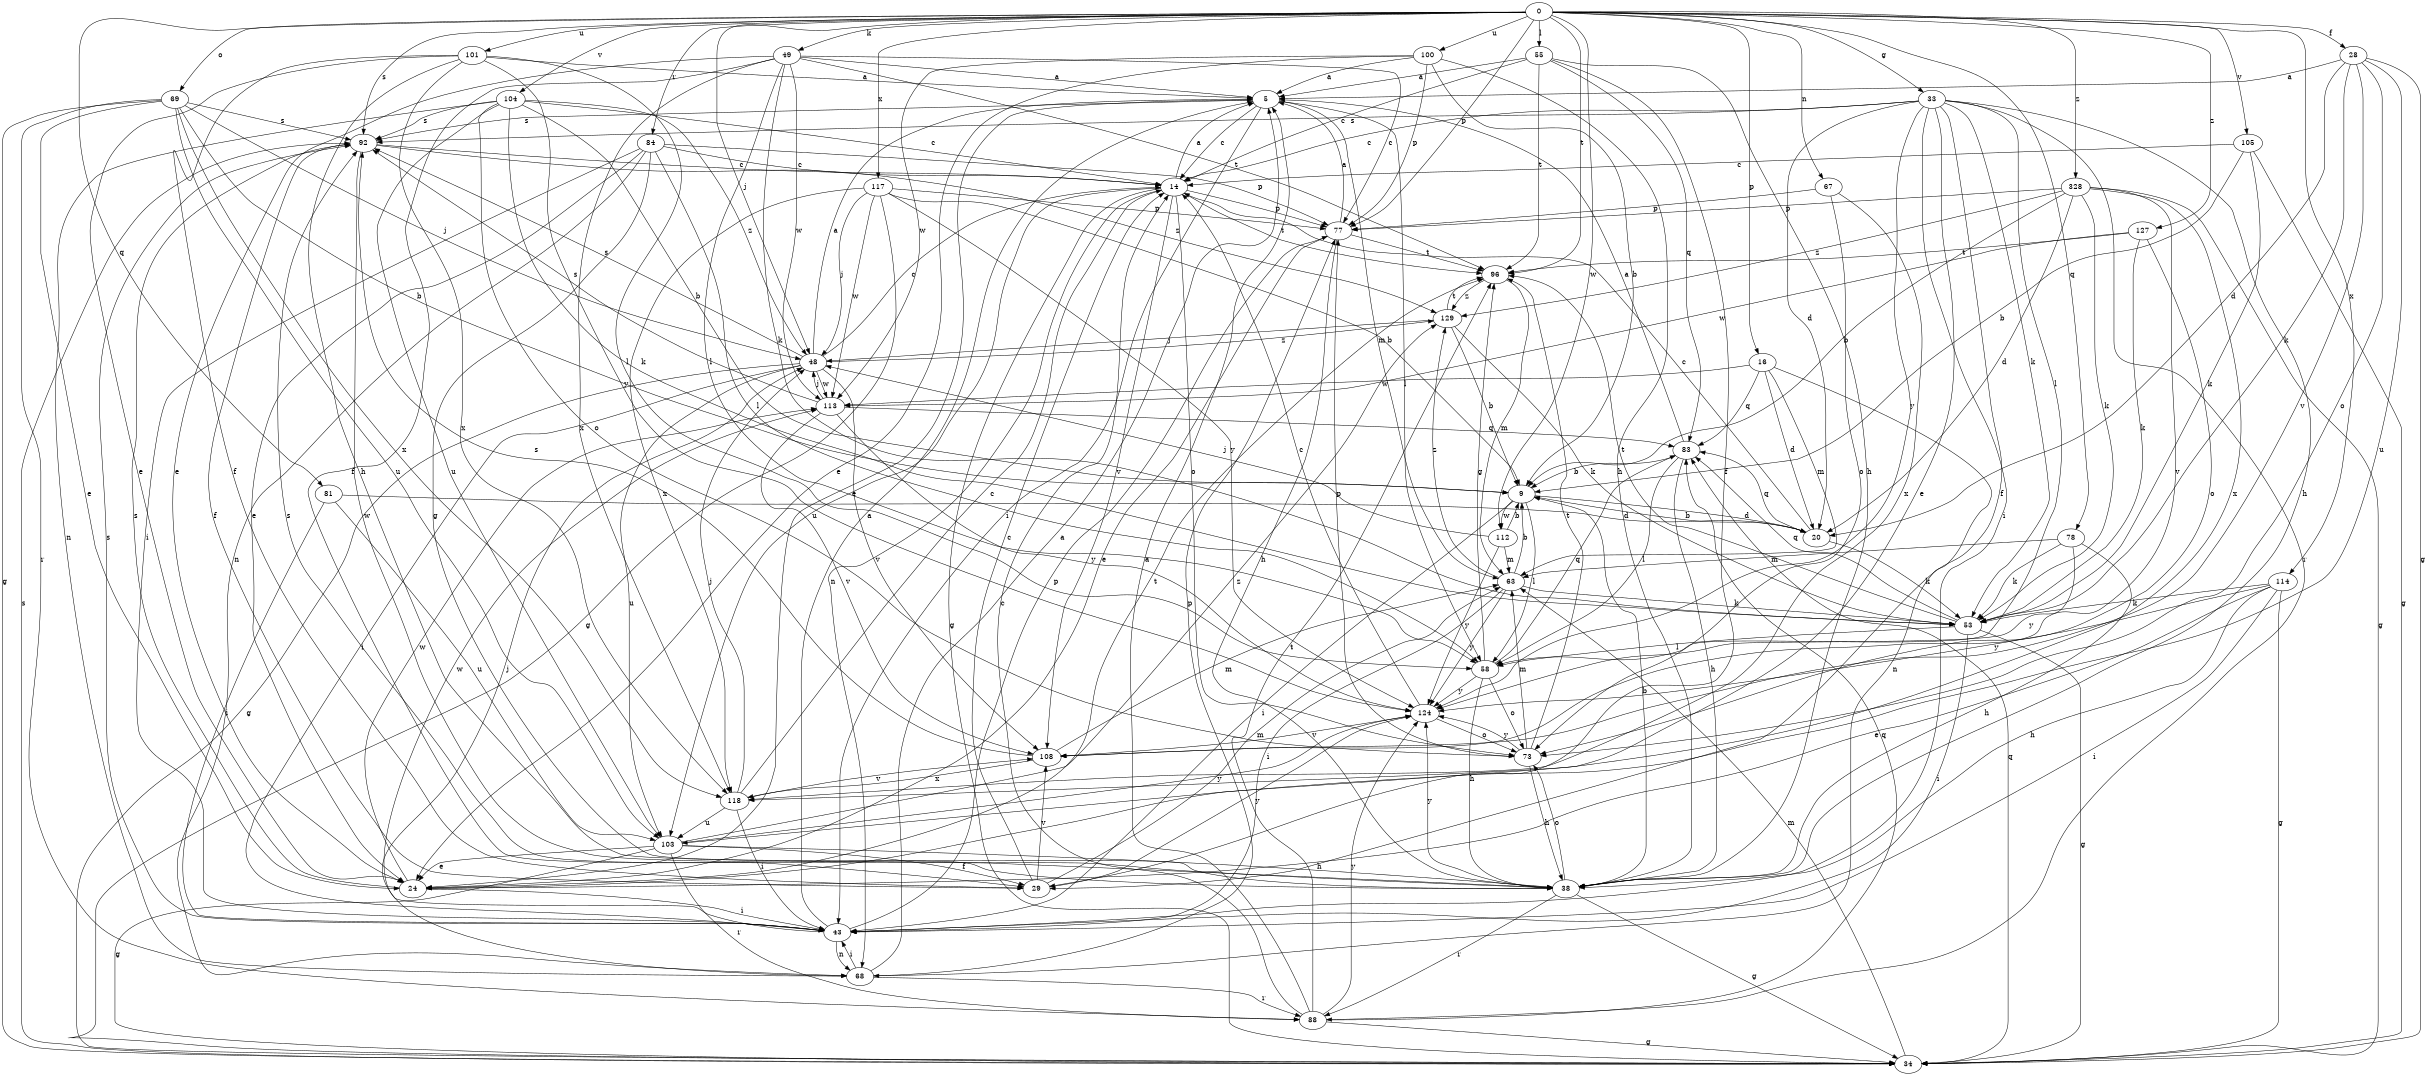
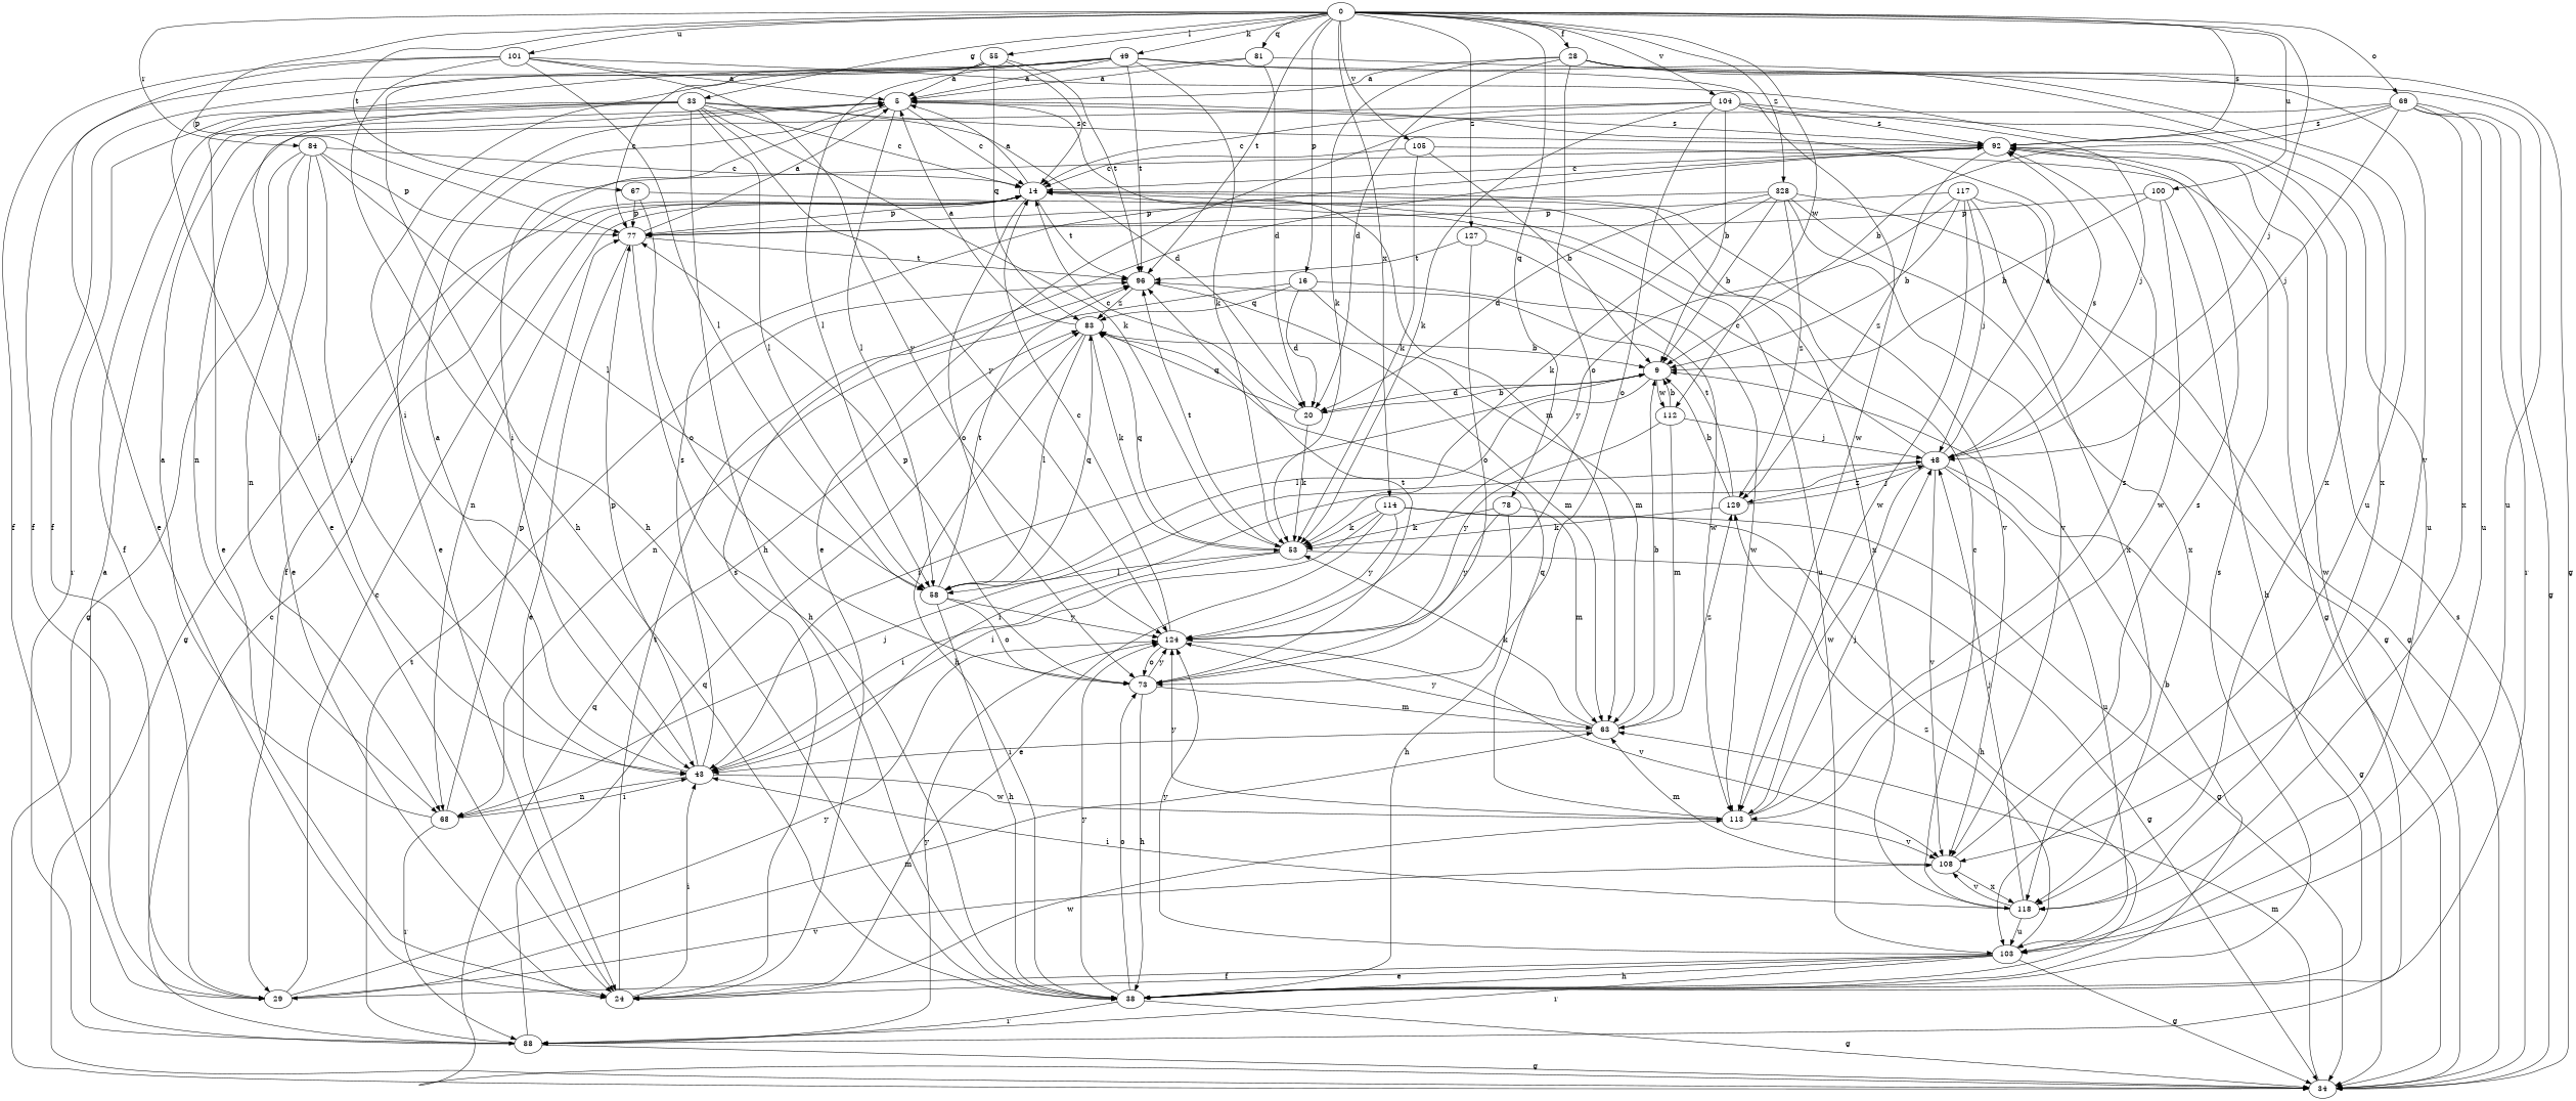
  strict digraph {
    0
    28
    33
    48
    49
    55
    67
    69
    n9 [label=16]
    77
    78
    81
    84
    92
    n15 [label=96]
    100
    101
    104
    105
    112
    114
    117
    127
    n24 [label=328]
    5
    20
    34
    73
    103
    108
    53
    14
    24
    38
    43
    58
    29
    124
    88
    113
    129
    118
    83
    9
    63
    68
    0 -> 28 [label=f]
    0 -> 33 [label=g]
    0 -> 48 [label=j]
    0 -> 49 [label=k]
    0 -> 55 [label=l]
-   0 -> 67 [label=n]
+   0 -> 67 [label=t]
    0 -> 69 [label=o]
    0 -> n9 [label=p]
    0 -> 77 [label=p]
    0 -> 78 [label=q]
    0 -> 81 [label=q]
    0 -> 84 [label=r]
    0 -> 92 [label=s]
    0 -> n15 [label=t]
    0 -> 100 [label=u]
    0 -> 101 [label=u]
    0 -> 104 [label=v]
    0 -> 105 [label=v]
    0 -> 112 [label=w]
    0 -> 114 [label=x]
-   0 -> 117 [label=x]
    0 -> 127 [label=z]
    0 -> n24 [label=z]
    28 -> 5 [label=a]
    28 -> 20 [label=d]
    28 -> 34 [label=g]
    28 -> 73 [label=o]
    28 -> 103 [label=u]
    28 -> 108 [label=v]
    28 -> 53 [label=k]
    33 -> 92 [label=s]
    33 -> 20 [label=d]
    33 -> 53 [label=k]
    33 -> 14 [label=c]
    33 -> 24 [label=e]
    33 -> 38 [label=h]
    33 -> 43 [label=i]
    33 -> 58 [label=l]
    33 -> 29 [label=f]
    33 -> 124 [label=y]
    33 -> 88 [label=r]
    48 -> 92 [label=s]
    48 -> 5 [label=a]
    48 -> 34 [label=g]
    48 -> 103 [label=u]
    48 -> 108 [label=v]
    48 -> 14 [label=c]
    48 -> 43 [label=i]
    48 -> 113 [label=w]
    48 -> 129 [label=z]
    49 -> 77 [label=c]
    49 -> n15 [label=t]
    49 -> 5 [label=a]
    49 -> 53 [label=k]
    49 -> 24 [label=e]
    49 -> 58 [label=l]
    49 -> 29 [label=f]
    49 -> 113 [label=w]
    49 -> 118 [label=x]
    55 -> n15 [label=t]
    55 -> 5 [label=a]
    55 -> 14 [label=c]
    55 -> 38 [label=h]
    55 -> 29 [label=f]
    55 -> 83 [label=q]
    67 -> 77 [label=p]
    67 -> 73 [label=o]
    67 -> 118 [label=x]
    69 -> 48 [label=j]
    69 -> 92 [label=s]
    69 -> 34 [label=g]
    69 -> 103 [label=u]
    69 -> 24 [label=e]
    69 -> 88 [label=r]
    69 -> 118 [label=x]
    69 -> 9 [label=b]
    n9 -> 20 [label=d]
    n9 -> 113 [label=w]
    n9 -> 83 [label=q]
    n9 -> 63 [label=m]
    n9 -> 68 [label=n]
    77 -> n15 [label=t]
    77 -> 5 [label=a]
    77 -> 24 [label=e]
    77 -> 38 [label=h]
    78 -> 53 [label=k]
    78 -> 38 [label=h]
    78 -> 124 [label=y]
    78 -> 63 [label=m]
-   100 -> 5 [label=a]
+   81 -> 5 [label=a]
    81 -> 20 [label=d]
    81 -> 103 [label=u]
    81 -> 43 [label=i]
    84 -> 77 [label=p]
-   84 -> 38 [label=g]
+   84 -> 34 [label=g]
    84 -> 14 [label=c]
    84 -> 24 [label=e]
    84 -> 43 [label=i]
    84 -> 58 [label=l]
    84 -> 68 [label=n]
    92 -> 14 [label=c]
    92 -> 38 [label=w]
    92 -> 29 [label=f]
    92 -> 129 [label=z]
-   n15 -> 129 [label=z]
+   n15 -> 83 [label=z]
    n15 -> 63 [label=m]
    100 -> 77 [label=p]
-   100 -> 24 [label=e]
    100 -> 38 [label=h]
    100 -> 113 [label=w]
    100 -> 9 [label=b]
    101 -> 5 [label=a]
    101 -> 24 [label=e]
    101 -> 38 [label=h]
    101 -> 58 [label=l]
    101 -> 29 [label=f]
    101 -> 124 [label=y]
    101 -> 118 [label=x]
-   104 -> 48 [label=z]
+   104 -> 48 [label=j]
    104 -> 92 [label=s]
    104 -> 73 [label=o]
    104 -> 103 [label=u]
    104 -> 53 [label=k]
    104 -> 14 [label=c]
    104 -> 9 [label=b]
    104 -> 68 [label=n]
    105 -> 34 [label=g]
    105 -> 53 [label=k]
    105 -> 14 [label=c]
    105 -> 9 [label=b]
    112 -> 48 [label=j]
    112 -> 124 [label=y]
    112 -> 9 [label=b]
    112 -> 63 [label=m]
    114 -> 34 [label=g]
    114 -> 53 [label=k]
    114 -> 24 [label=e]
    114 -> 38 [label=h]
    114 -> 43 [label=i]
    114 -> 124 [label=y]
    117 -> 48 [label=j]
    117 -> 77 [label=p]
    117 -> 34 [label=g]
    117 -> 124 [label=y]
    117 -> 113 [label=w]
    117 -> 118 [label=x]
    117 -> 9 [label=b]
    127 -> n15 [label=t]
    127 -> 73 [label=o]
    127 -> 113 [label=w]
    n24 -> 77 [label=p]
    n24 -> 20 [label=d]
    n24 -> 34 [label=g]
    n24 -> 108 [label=v]
    n24 -> 53 [label=k]
    n24 -> 129 [label=z]
    n24 -> 118 [label=x]
    n24 -> 9 [label=b]
    5 -> 92 [label=s]
    5 -> 14 [label=c]
    5 -> 24 [label=e]
    5 -> 43 [label=i]
    5 -> 58 [label=l]
    5 -> 63 [label=m]
    20 -> 53 [label=k]
    20 -> 14 [label=c]
    20 -> 83 [label=q]
    20 -> 9 [label=b]
    34 -> 92 [label=s]
    34 -> 83 [label=q]
    34 -> 63 [label=m]
    73 -> 77 [label=p]
    73 -> n15 [label=t]
    73 -> 38 [label=h]
    73 -> 124 [label=y]
    73 -> 63 [label=m]
    103 -> 34 [label=g]
    103 -> 24 [label=e]
    103 -> 38 [label=h]
    103 -> 29 [label=f]
    103 -> 124 [label=y]
    103 -> 88 [label=r]
    103 -> 129 [label=z]
    108 -> 92 [label=s]
    108 -> 118 [label=x]
    108 -> 63 [label=m]
    53 -> n15 [label=t]
    53 -> 34 [label=g]
    53 -> 43 [label=i]
    53 -> 58 [label=l]
    53 -> 83 [label=q]
    14 -> 77 [label=p]
    14 -> n15 [label=t]
    14 -> 5 [label=a]
    14 -> 34 [label=g]
    14 -> 73 [label=o]
    14 -> 103 [label=u]
    14 -> 108 [label=v]
    14 -> 68 [label=n]
    24 -> 92 [label=s]
    24 -> n15 [label=t]
    24 -> 43 [label=i]
    24 -> 113 [label=w]
    38 -> 92 [label=s]
    38 -> 34 [label=g]
    38 -> 73 [label=o]
    38 -> 124 [label=y]
    38 -> 88 [label=r]
    38 -> 9 [label=b]
    43 -> 77 [label=p]
    43 -> 92 [label=s]
    43 -> 5 [label=a]
    43 -> 113 [label=w]
    43 -> 68 [label=n]
-   58 -> n15 [label=g]
+   58 -> n15 [label=t]
    58 -> 73 [label=o]
    58 -> 38 [label=h]
    58 -> 124 [label=y]
    58 -> 83 [label=q]
    29 -> 108 [label=v]
    29 -> 14 [label=c]
    29 -> 124 [label=y]
    29 -> 63 [label=m]
    124 -> 73 [label=o]
    124 -> 108 [label=v]
    124 -> 14 [label=c]
    88 -> n15 [label=t]
    88 -> 5 [label=a]
    88 -> 34 [label=g]
    88 -> 14 [label=c]
    88 -> 124 [label=y]
    88 -> 83 [label=q]
    113 -> 48 [label=j]
    113 -> 92 [label=s]
    113 -> 108 [label=v]
    113 -> 124 [label=y]
    113 -> 83 [label=q]
    129 -> 48 [label=j]
    129 -> n15 [label=t]
    129 -> 53 [label=k]
    129 -> 9 [label=b]
    118 -> 48 [label=j]
    118 -> 103 [label=u]
    118 -> 108 [label=v]
    118 -> 14 [label=c]
    118 -> 43 [label=i]
    83 -> 5 [label=a]
-   127 -> 53 [label=k]
+   83 -> 53 [label=k]
    83 -> 38 [label=h]
    83 -> 58 [label=l]
    83 -> 9 [label=b]
    9 -> 112 [label=w]
    9 -> 20 [label=d]
    9 -> 43 [label=i]
    9 -> 58 [label=l]
    63 -> 53 [label=k]
    63 -> 43 [label=i]
    63 -> 124 [label=y]
    63 -> 129 [label=z]
    63 -> 9 [label=b]
    68 -> 48 [label=j]
    68 -> 77 [label=p]
    68 -> 5 [label=a]
    68 -> 43 [label=i]
    68 -> 88 [label=r]
  }
